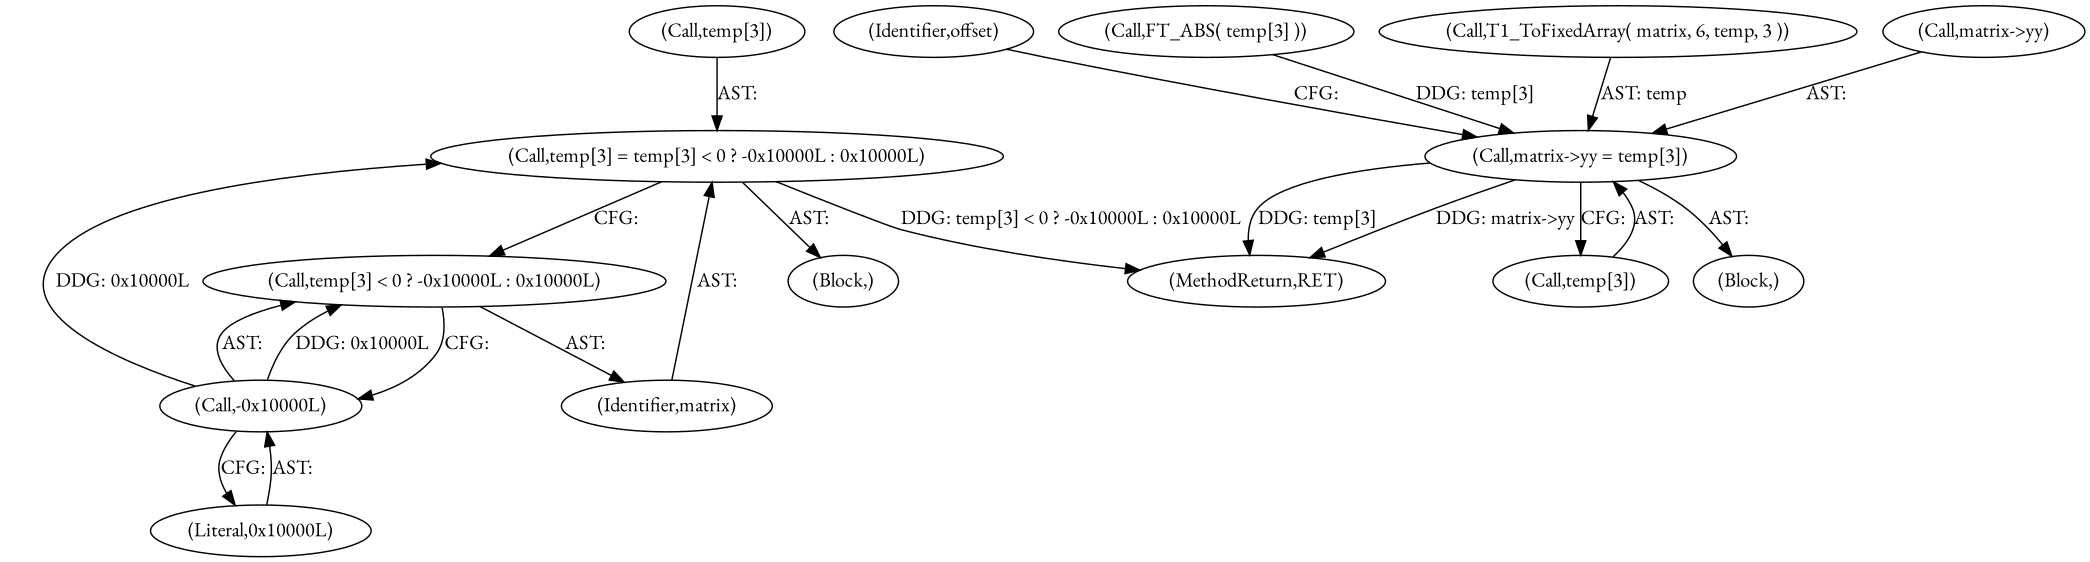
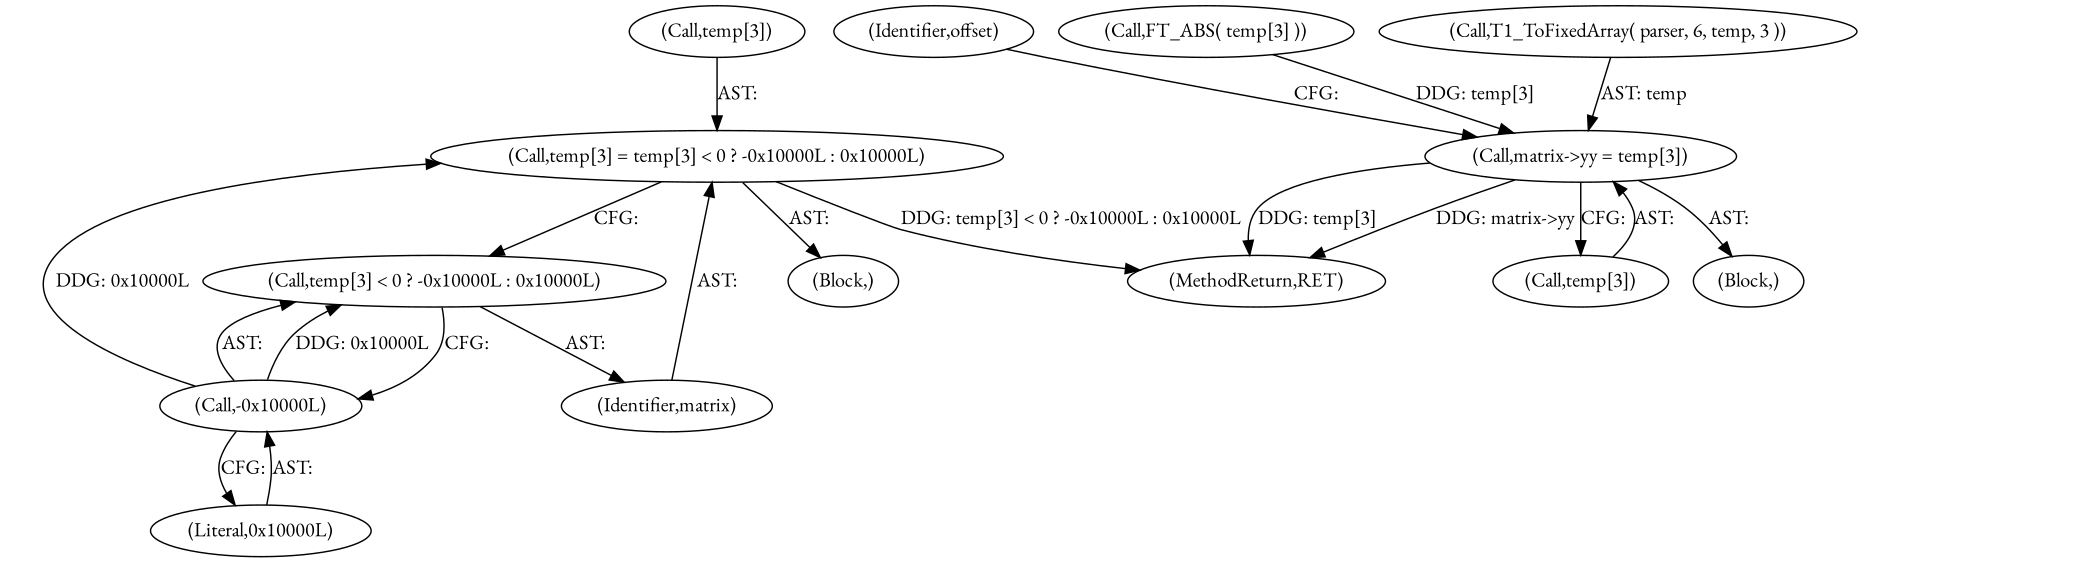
  digraph {
    fontname="EB Garamond"
    node [fontname="EB Garamond"]
    edge [fontname="EB Garamond"]
    n1 [label="(Call,temp[3] = temp[3] < 0 ? -0x10000L : 0x10000L)"]
    n2 [label="(Call,temp[3] < 0 ? -0x10000L : 0x10000L)"]
    n3 [label="(MethodReturn,RET)"]
    n4 [label="(Block,)"]
    n5 [label="(Call,matrix->yy = temp[3])"]
    n6 [label="(Call,temp[3])"]
    n7 [label="(Block,)"]
    n8 [label="(Call,-0x10000L)"]
    n9 [label="(Identifier,matrix)"]
    n10 [label="(Literal,0x10000L)"]
    n11 [label="(Call,temp[3])"]
-   n12 [label="(Call,T1_ToFixedArray( matrix, 6, temp, 3 ))"]
-   n13 [label="(Call,matrix->yy)"]
+   n12 [label="(Call,T1_ToFixedArray( parser, 6, temp, 3 ))"]
    n14 [label="(Identifier,offset)"]
    n15 [label="(Call,FT_ABS( temp[3] ))"]
    n1 -> n2 [label="CFG: "]
    n1 -> n3 [label="DDG: temp[3] < 0 ? -0x10000L : 0x10000L"]
    n1 -> n4 [label="AST: "]
    n2 -> n8 [label="CFG: "]
    n2 -> n9 [label="AST: "]
    n5 -> n3 [label="DDG: temp[3]"]
    n5 -> n3 [label="DDG: matrix->yy"]
    n5 -> n6 [label="CFG: "]
    n5 -> n7 [label="AST: "]
    n6 -> n5 [label="AST: "]
    n8 -> n1 [label="DDG: 0x10000L"]
    n8 -> n2 [label="AST: "]
    n8 -> n2 [label="DDG: 0x10000L"]
    n8 -> n10 [label="CFG: "]
    n9 -> n1 [label="AST: "]
    n10 -> n8 [label="AST: "]
    n11 -> n1 [label="AST: "]
    n12 -> n5 [label="AST: temp"]
-   n13 -> n5 [label="AST: "]
    n14 -> n5 [label="CFG: "]
    n15 -> n5 [label="DDG: temp[3]"]
  }
